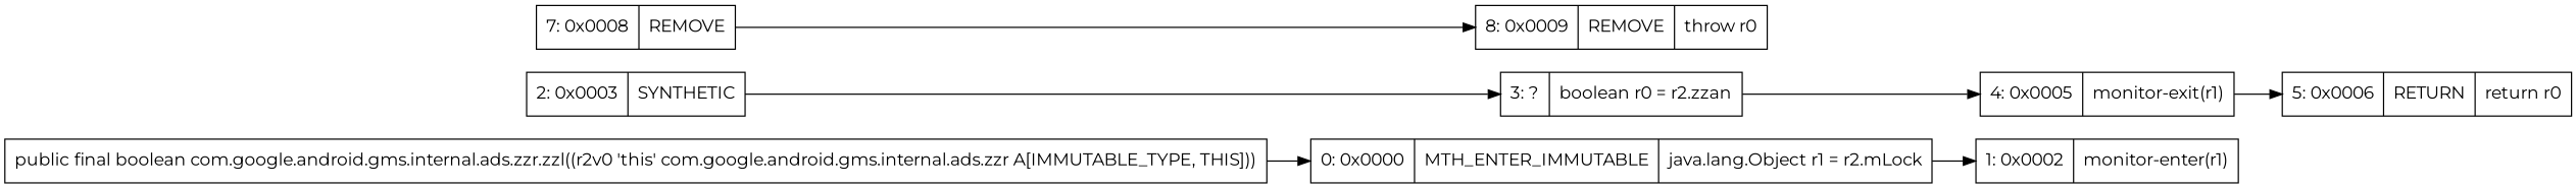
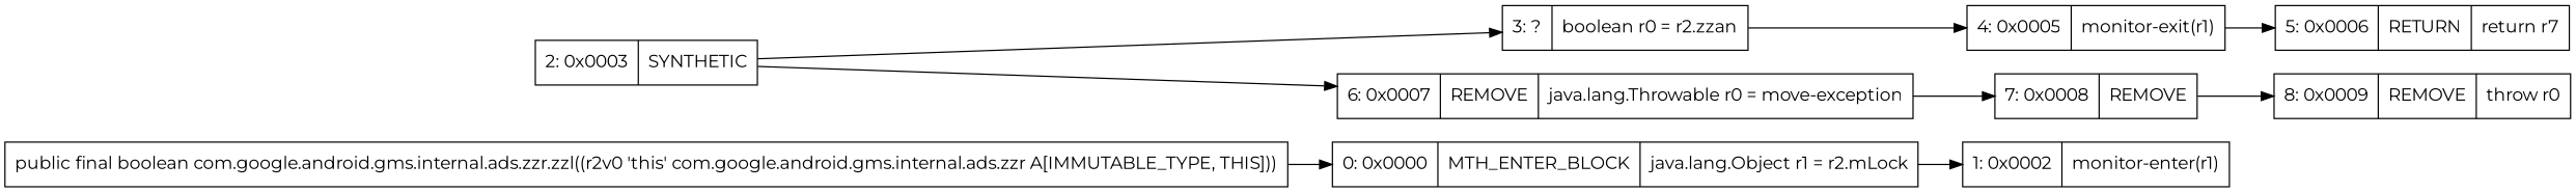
  digraph {
    fontname=Montserrat
    rankdir=LR
    node [fontname=Montserrat shape=record]
    edge [fontname=Montserrat]
-   n1 [label="{0\:\ 0x0000|MTH_ENTER_IMMUTABLE\l|java.lang.Object r1 = r2.mLock\l}"]
+   n1 [label="{0\:\ 0x0000|MTH_ENTER_BLOCK\l|java.lang.Object r1 = r2.mLock\l}"]
    n2 [label="{1\:\ 0x0002|monitor\-enter(r1)\l}"]
    n3 [label="{2\:\ 0x0003|SYNTHETIC\l}"]
    n4 [label="{3\:\ ?|boolean r0 = r2.zzan\l}"]
+   n5 [label="{6\:\ 0x0007|REMOVE\l|java.lang.Throwable r0 = move\-exception\l}"]
    n6 [label="{4\:\ 0x0005|monitor\-exit(r1)\l}"]
    n7 [label="{7\:\ 0x0008|REMOVE\l}"]
-   n8 [label="{5\:\ 0x0006|RETURN\l|return r0\l}"]
+   n8 [label="{5\:\ 0x0006|RETURN\l|return r7\l}"]
    n9 [label="{8\:\ 0x0009|REMOVE\l|throw r0\l}"]
    n10 [label="{public final boolean com.google.android.gms.internal.ads.zzr.zzl((r2v0 'this' com.google.android.gms.internal.ads.zzr A[IMMUTABLE_TYPE, THIS])) }"]
    n1 -> n2
    n3 -> n4
+   n3 -> n5
    n4 -> n6
+   n5 -> n7
    n6 -> n8
    n7 -> n9
    n10 -> n1
  }
